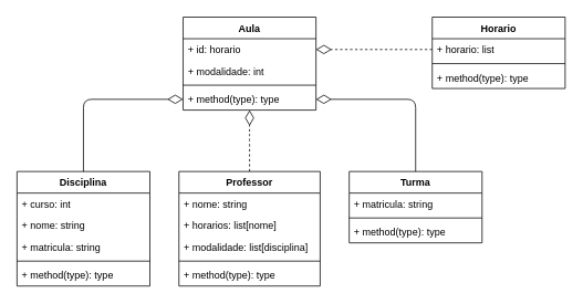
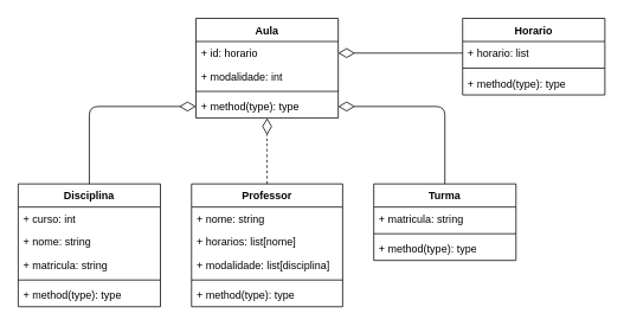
  <mxCell id="0" />
  <mxCell id="1" parent="0" />
  <mxCell id="2" value="Aula" style="swimlane;fontStyle=1;align=center;verticalAlign=top;childLayout=stackLayout;horizontal=1;startSize=26;horizontalStack=0;resizeParent=1;resizeParentMax=0;resizeLast=0;collapsible=1;marginBottom=0;whiteSpace=wrap;html=1;" parent="1" vertex="1"><mxGeometry x="220" y="20" width="160" height="112" as="geometry" /></mxCell>
  <mxCell id="3" value="+ id: horario" style="text;strokeColor=none;fillColor=none;align=left;verticalAlign=top;spacingLeft=4;spacingRight=4;overflow=hidden;rotatable=0;points=[[0,0.5],[1,0.5]];portConstraint=eastwest;whiteSpace=wrap;html=1;" parent="2" vertex="1"><mxGeometry y="26" width="160" height="26" as="geometry" /></mxCell>
  <mxCell id="4" value="+ modalidade: int" style="text;strokeColor=none;fillColor=none;align=left;verticalAlign=top;spacingLeft=4;spacingRight=4;overflow=hidden;rotatable=0;points=[[0,0.5],[1,0.5]];portConstraint=eastwest;whiteSpace=wrap;html=1;" vertex="1" parent="2"><mxGeometry y="52" width="160" height="26" as="geometry" /></mxCell>
  <mxCell id="5" value="" style="line;strokeWidth=1;fillColor=none;align=left;verticalAlign=middle;spacingTop=-1;spacingLeft=3;spacingRight=3;rotatable=0;labelPosition=right;points=[];portConstraint=eastwest;strokeColor=inherit;" parent="2" vertex="1"><mxGeometry y="78" width="160" height="8" as="geometry" /></mxCell>
  <mxCell id="6" value="+ method(type): type" style="text;strokeColor=none;fillColor=none;align=left;verticalAlign=top;spacingLeft=4;spacingRight=4;overflow=hidden;rotatable=0;points=[[0,0.5],[1,0.5]];portConstraint=eastwest;whiteSpace=wrap;html=1;" parent="2" vertex="1"><mxGeometry y="86" width="160" height="26" as="geometry" /></mxCell>
  <mxCell id="7" value="Turma" style="swimlane;fontStyle=1;align=center;verticalAlign=top;childLayout=stackLayout;horizontal=1;startSize=26;horizontalStack=0;resizeParent=1;resizeParentMax=0;resizeLast=0;collapsible=1;marginBottom=0;whiteSpace=wrap;html=1;" parent="1" vertex="1"><mxGeometry x="420" y="206" width="160" height="86" as="geometry" /></mxCell>
  <mxCell id="8" value="+ matricula: string" style="text;strokeColor=none;fillColor=none;align=left;verticalAlign=top;spacingLeft=4;spacingRight=4;overflow=hidden;rotatable=0;points=[[0,0.5],[1,0.5]];portConstraint=eastwest;whiteSpace=wrap;html=1;" parent="7" vertex="1"><mxGeometry y="26" width="160" height="26" as="geometry" /></mxCell>
  <mxCell id="9" value="" style="line;strokeWidth=1;fillColor=none;align=left;verticalAlign=middle;spacingTop=-1;spacingLeft=3;spacingRight=3;rotatable=0;labelPosition=right;points=[];portConstraint=eastwest;strokeColor=inherit;" parent="7" vertex="1"><mxGeometry y="52" width="160" height="8" as="geometry" /></mxCell>
  <mxCell id="10" value="+ method(type): type" style="text;strokeColor=none;fillColor=none;align=left;verticalAlign=top;spacingLeft=4;spacingRight=4;overflow=hidden;rotatable=0;points=[[0,0.5],[1,0.5]];portConstraint=eastwest;whiteSpace=wrap;html=1;" parent="7" vertex="1"><mxGeometry y="60" width="160" height="26" as="geometry" /></mxCell>
  <mxCell id="11" value="Professor" style="swimlane;fontStyle=1;align=center;verticalAlign=top;childLayout=stackLayout;horizontal=1;startSize=26;horizontalStack=0;resizeParent=1;resizeParentMax=0;resizeLast=0;collapsible=1;marginBottom=0;whiteSpace=wrap;html=1;" parent="1" vertex="1"><mxGeometry x="215" y="206" width="170" height="138" as="geometry" /></mxCell>
  <mxCell id="12" value="+ nome: string" style="text;strokeColor=none;fillColor=none;align=left;verticalAlign=top;spacingLeft=4;spacingRight=4;overflow=hidden;rotatable=0;points=[[0,0.5],[1,0.5]];portConstraint=eastwest;whiteSpace=wrap;html=1;" parent="11" vertex="1"><mxGeometry y="26" width="170" height="26" as="geometry" /></mxCell>
  <mxCell id="13" value="+ horarios: list[nome]" style="text;strokeColor=none;fillColor=none;align=left;verticalAlign=top;spacingLeft=4;spacingRight=4;overflow=hidden;rotatable=0;points=[[0,0.5],[1,0.5]];portConstraint=eastwest;whiteSpace=wrap;html=1;" parent="11" vertex="1"><mxGeometry y="52" width="170" height="26" as="geometry" /></mxCell>
  <mxCell id="14" value="+ modalidade: list[disciplina]" style="text;strokeColor=none;fillColor=none;align=left;verticalAlign=top;spacingLeft=4;spacingRight=4;overflow=hidden;rotatable=0;points=[[0,0.5],[1,0.5]];portConstraint=eastwest;whiteSpace=wrap;html=1;" vertex="1" parent="11"><mxGeometry y="78" width="170" height="26" as="geometry" /></mxCell>
  <mxCell id="15" value="" style="line;strokeWidth=1;fillColor=none;align=left;verticalAlign=middle;spacingTop=-1;spacingLeft=3;spacingRight=3;rotatable=0;labelPosition=right;points=[];portConstraint=eastwest;strokeColor=inherit;" parent="11" vertex="1"><mxGeometry y="104" width="170" height="8" as="geometry" /></mxCell>
  <mxCell id="16" value="+ method(type): type" style="text;strokeColor=none;fillColor=none;align=left;verticalAlign=top;spacingLeft=4;spacingRight=4;overflow=hidden;rotatable=0;points=[[0,0.5],[1,0.5]];portConstraint=eastwest;whiteSpace=wrap;html=1;" parent="11" vertex="1"><mxGeometry y="112" width="170" height="26" as="geometry" /></mxCell>
  <mxCell id="17" value="Disciplina" style="swimlane;fontStyle=1;align=center;verticalAlign=top;childLayout=stackLayout;horizontal=1;startSize=26;horizontalStack=0;resizeParent=1;resizeParentMax=0;resizeLast=0;collapsible=1;marginBottom=0;whiteSpace=wrap;html=1;" parent="1" vertex="1"><mxGeometry x="20" y="206" width="160" height="138" as="geometry" /></mxCell>
  <mxCell id="18" value="+ curso: int" style="text;strokeColor=none;fillColor=none;align=left;verticalAlign=top;spacingLeft=4;spacingRight=4;overflow=hidden;rotatable=0;points=[[0,0.5],[1,0.5]];portConstraint=eastwest;whiteSpace=wrap;html=1;" vertex="1" parent="17"><mxGeometry y="26" width="160" height="26" as="geometry" /></mxCell>
  <mxCell id="19" value="+ nome: string" style="text;strokeColor=none;fillColor=none;align=left;verticalAlign=top;spacingLeft=4;spacingRight=4;overflow=hidden;rotatable=0;points=[[0,0.5],[1,0.5]];portConstraint=eastwest;whiteSpace=wrap;html=1;" parent="17" vertex="1"><mxGeometry y="52" width="160" height="26" as="geometry" /></mxCell>
  <mxCell id="20" value="+ matricula: string" style="text;strokeColor=none;fillColor=none;align=left;verticalAlign=top;spacingLeft=4;spacingRight=4;overflow=hidden;rotatable=0;points=[[0,0.5],[1,0.5]];portConstraint=eastwest;whiteSpace=wrap;html=1;" parent="17" vertex="1"><mxGeometry y="78" width="160" height="26" as="geometry" /></mxCell>
  <mxCell id="21" value="" style="line;strokeWidth=1;fillColor=none;align=left;verticalAlign=middle;spacingTop=-1;spacingLeft=3;spacingRight=3;rotatable=0;labelPosition=right;points=[];portConstraint=eastwest;strokeColor=inherit;" parent="17" vertex="1"><mxGeometry y="104" width="160" height="8" as="geometry" /></mxCell>
  <mxCell id="22" value="+ method(type): type" style="text;strokeColor=none;fillColor=none;align=left;verticalAlign=top;spacingLeft=4;spacingRight=4;overflow=hidden;rotatable=0;points=[[0,0.5],[1,0.5]];portConstraint=eastwest;whiteSpace=wrap;html=1;" parent="17" vertex="1"><mxGeometry y="112" width="160" height="26" as="geometry" /></mxCell>
  <mxCell id="23" value="" style="endArrow=diamondThin;endFill=0;endSize=16;html=1;entryX=0;entryY=0.5;entryDx=0;entryDy=0;exitX=0.5;exitY=0;exitDx=0;exitDy=0;" edge="1" parent="1" source="17" target="6"><mxGeometry width="160" relative="1" as="geometry"><mxPoint x="50" y="156" as="sourcePoint" /><mxPoint x="210" y="156" as="targetPoint" /><Array as="points"><mxPoint x="100" y="119" /></Array></mxGeometry></mxCell>
  <mxCell id="24" value="" style="endArrow=diamondThin;endFill=0;endSize=16;html=1;entryX=0.5;entryY=1;entryDx=0;entryDy=0;exitX=0.5;exitY=0;exitDx=0;exitDy=0;dashed=1;" edge="1" parent="1" source="11" target="2"><mxGeometry width="160" relative="1" as="geometry"><mxPoint x="150" y="216" as="sourcePoint" /><mxPoint x="230" y="95" as="targetPoint" /><Array as="points"><mxPoint x="300" y="166" /></Array></mxGeometry></mxCell>
  <mxCell id="25" value="" style="endArrow=diamondThin;endFill=0;endSize=16;html=1;entryX=1;entryY=0.5;entryDx=0;entryDy=0;exitX=0.5;exitY=0;exitDx=0;exitDy=0;" edge="1" parent="1" source="7" target="6"><mxGeometry width="160" relative="1" as="geometry"><mxPoint x="310" y="216" as="sourcePoint" /><mxPoint x="310" y="142" as="targetPoint" /><Array as="points"><mxPoint x="500" y="119" /></Array></mxGeometry></mxCell>
  <mxCell id="26" value="Horario" style="swimlane;fontStyle=1;align=center;verticalAlign=top;childLayout=stackLayout;horizontal=1;startSize=26;horizontalStack=0;resizeParent=1;resizeParentMax=0;resizeLast=0;collapsible=1;marginBottom=0;whiteSpace=wrap;html=1;" vertex="1" parent="1"><mxGeometry x="520" y="20" width="160" height="86" as="geometry" /></mxCell>
  <mxCell id="27" value="+ horario: list" style="text;strokeColor=none;fillColor=none;align=left;verticalAlign=top;spacingLeft=4;spacingRight=4;overflow=hidden;rotatable=0;points=[[0,0.5],[1,0.5]];portConstraint=eastwest;whiteSpace=wrap;html=1;" vertex="1" parent="26"><mxGeometry y="26" width="160" height="26" as="geometry" /></mxCell>
  <mxCell id="28" value="" style="line;strokeWidth=1;fillColor=none;align=left;verticalAlign=middle;spacingTop=-1;spacingLeft=3;spacingRight=3;rotatable=0;labelPosition=right;points=[];portConstraint=eastwest;strokeColor=inherit;" vertex="1" parent="26"><mxGeometry y="52" width="160" height="8" as="geometry" /></mxCell>
  <mxCell id="29" value="+ method(type): type" style="text;strokeColor=none;fillColor=none;align=left;verticalAlign=top;spacingLeft=4;spacingRight=4;overflow=hidden;rotatable=0;points=[[0,0.5],[1,0.5]];portConstraint=eastwest;whiteSpace=wrap;html=1;" vertex="1" parent="26"><mxGeometry y="60" width="160" height="26" as="geometry" /></mxCell>
- <mxCell id="30" value="" style="endArrow=diamondThin;endFill=0;endSize=16;html=1;exitX=0;exitY=0.5;exitDx=0;exitDy=0;entryX=1;entryY=0.5;entryDx=0;entryDy=0;dashed=1;" edge="1" parent="1" source="27" target="3"><mxGeometry width="160" relative="1" as="geometry"><mxPoint x="510" y="96" as="sourcePoint" /><mxPoint x="430" y="66" as="targetPoint" /><Array as="points" /></mxGeometry></mxCell>
+ <mxCell id="30" value="" style="endArrow=diamondThin;endFill=0;endSize=16;html=1;exitX=0;exitY=0.5;exitDx=0;exitDy=0;entryX=1;entryY=0.5;entryDx=0;entryDy=0;" edge="1" parent="1" source="27" target="3"><mxGeometry width="160" relative="1" as="geometry"><mxPoint x="510" y="96" as="sourcePoint" /><mxPoint x="430" y="66" as="targetPoint" /><Array as="points" /></mxGeometry></mxCell>
